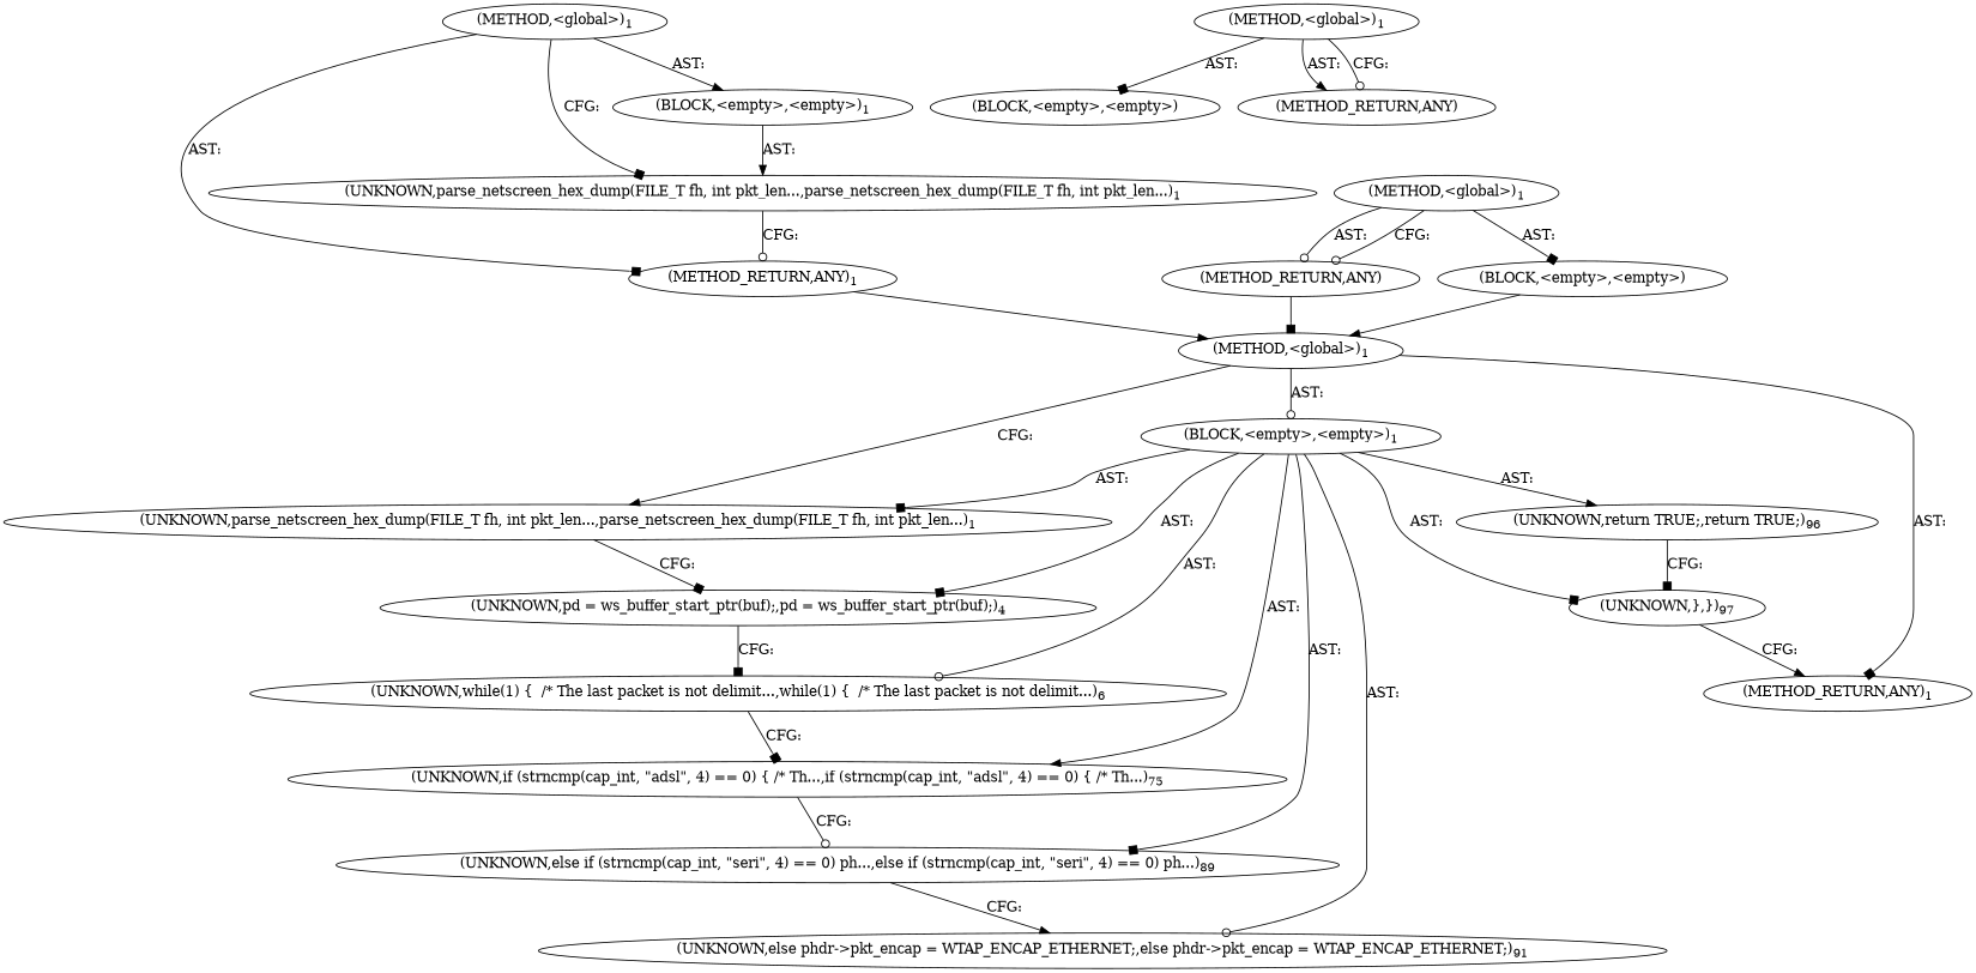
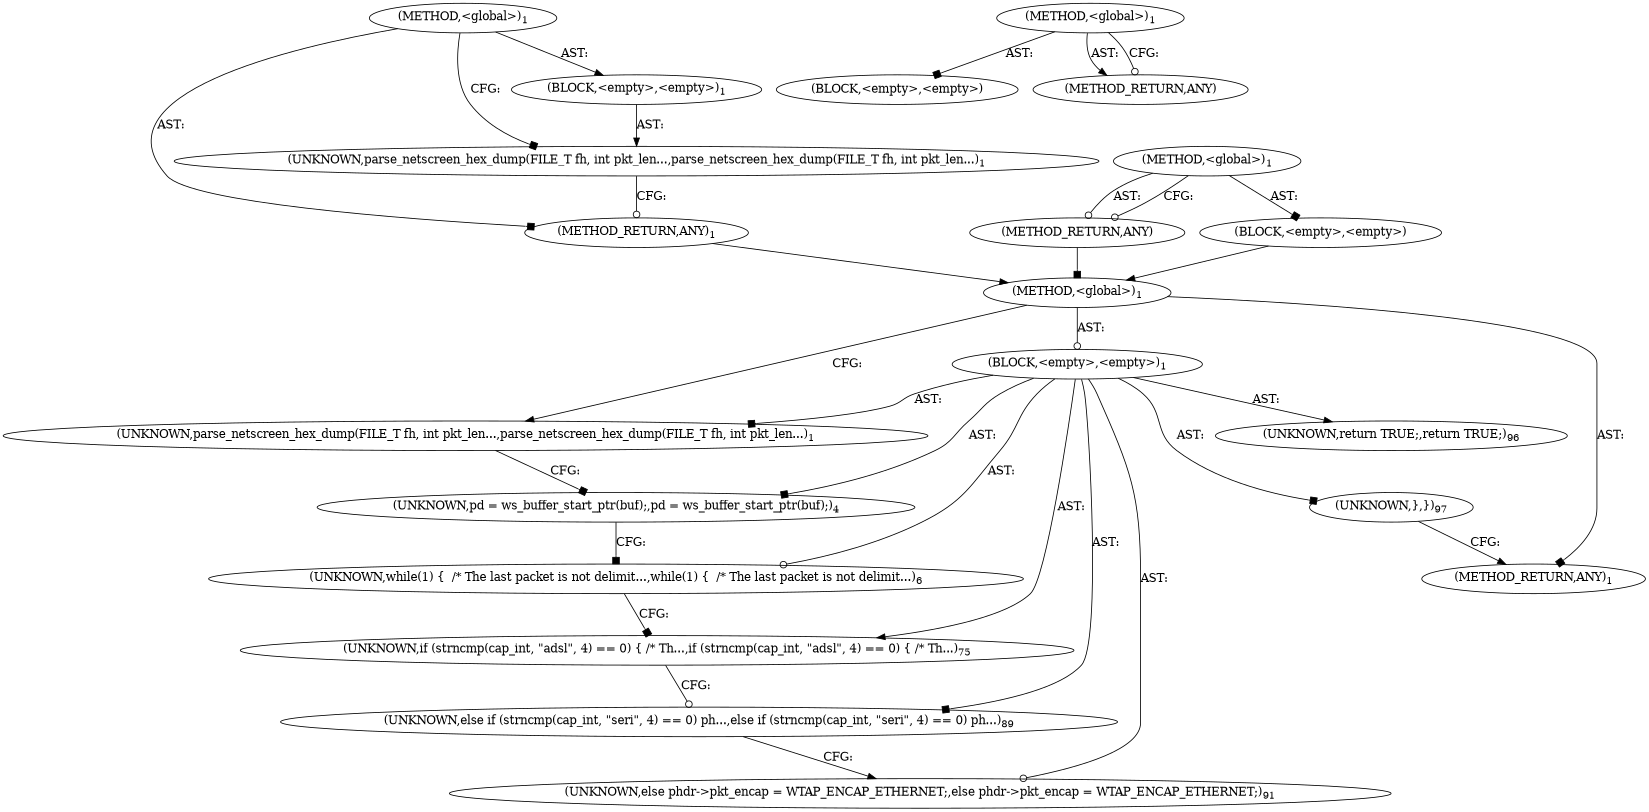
  digraph {
    edge [arrowhead=box]
    n1 [label=<(METHOD,&lt;global&gt;)<SUB>1</SUB>>]
    n2 [label=<(BLOCK,&lt;empty&gt;,&lt;empty&gt;)<SUB>1</SUB>>]
    n3 [label=<(UNKNOWN,parse_netscreen_hex_dump(FILE_T fh, int pkt_len...,parse_netscreen_hex_dump(FILE_T fh, int pkt_len...)<SUB>1</SUB>>]
    n4 [label=<(METHOD_RETURN,ANY)<SUB>1</SUB>>]
    n5 [label=<(METHOD,&lt;global&gt;)<SUB>1</SUB>>]
    n6 [label=<(BLOCK,&lt;empty&gt;,&lt;empty&gt;)<SUB>1</SUB>>]
    n7 [label=<(UNKNOWN,parse_netscreen_hex_dump(FILE_T fh, int pkt_len...,parse_netscreen_hex_dump(FILE_T fh, int pkt_len...)<SUB>1</SUB>>]
    n8 [label=<(METHOD_RETURN,ANY)<SUB>1</SUB>>]
    n9 [label=<(METHOD,&lt;global&gt;)<SUB>1</SUB>>]
    n10 [label=<(BLOCK,&lt;empty&gt;,&lt;empty&gt;)>]
    n11 [label=<(METHOD_RETURN,ANY)>]
    n12 [label=<(UNKNOWN,pd = ws_buffer_start_ptr(buf);,pd = ws_buffer_start_ptr(buf);)<SUB>4</SUB>>]
    n13 [label=<(UNKNOWN,while(1) {  		/* The last packet is not delimit...,while(1) {  		/* The last packet is not delimit...)<SUB>6</SUB>>]
    n14 [label=<(UNKNOWN,if (strncmp(cap_int, &quot;adsl&quot;, 4) == 0) { 		/* Th...,if (strncmp(cap_int, &quot;adsl&quot;, 4) == 0) { 		/* Th...)<SUB>75</SUB>>]
    n15 [label=<(UNKNOWN,else if (strncmp(cap_int, &quot;seri&quot;, 4) == 0) 		ph...,else if (strncmp(cap_int, &quot;seri&quot;, 4) == 0) 		ph...)<SUB>89</SUB>>]
    n16 [label=<(UNKNOWN,else 		phdr-&gt;pkt_encap = WTAP_ENCAP_ETHERNET;,else 		phdr-&gt;pkt_encap = WTAP_ENCAP_ETHERNET;)<SUB>91</SUB>>]
    n17 [label=<(UNKNOWN,return TRUE;,return TRUE;)<SUB>96</SUB>>]
    n18 [label=<(UNKNOWN,},})<SUB>97</SUB>>]
    n19 [label=<(METHOD,&lt;global&gt;)<SUB>1</SUB>>]
    n20 [label=<(BLOCK,&lt;empty&gt;,&lt;empty&gt;)>]
    n21 [label=<(METHOD_RETURN,ANY)>]
    n1 -> n2 [arrowhead=normal label="AST: "]
    n1 -> n3 [label="CFG: "]
    n1 -> n4 [label="AST: "]
    n2 -> n3 [arrowhead=normal label="AST: "]
    n3 -> n4 [arrowhead=odot label="CFG: "]
    n4 -> n5 [arrowhead=normal]
    n5 -> n6 [arrowhead=odot label="AST: "]
    n5 -> n7 [arrowhead=normal label="CFG: "]
    n5 -> n8 [label="AST: "]
    n6 -> n7 [label="AST: "]
    n6 -> n12 [label="AST: "]
    n6 -> n13 [arrowhead=odot label="AST: "]
    n6 -> n14 [arrowhead=normal label="AST: "]
    n6 -> n15 [label="AST: "]
    n6 -> n16 [arrowhead=odot label="AST: "]
    n6 -> n17 [arrowhead=normal label="AST: "]
    n6 -> n18 [label="AST: "]
    n7 -> n12 [label="CFG: "]
    n9 -> n10 [label="AST: "]
    n9 -> n11 [arrowhead=odot label="AST: "]
    n9 -> n11 [arrowhead=odot label="CFG: "]
    n10 -> n5 [arrowhead=normal]
    n11 -> n5
    n12 -> n13 [label="CFG: "]
    n13 -> n14 [label="CFG: "]
    n14 -> n15 [arrowhead=odot label="CFG: "]
    n15 -> n16 [arrowhead=normal label="CFG: "]
-   n17 -> n18 [label="CFG: "]
    n18 -> n8 [arrowhead=normal label="CFG: "]
    n19 -> n20 [label="AST: "]
    n19 -> n21 [arrowhead=normal label="AST: "]
    n19 -> n21 [arrowhead=odot label="CFG: "]
  }
